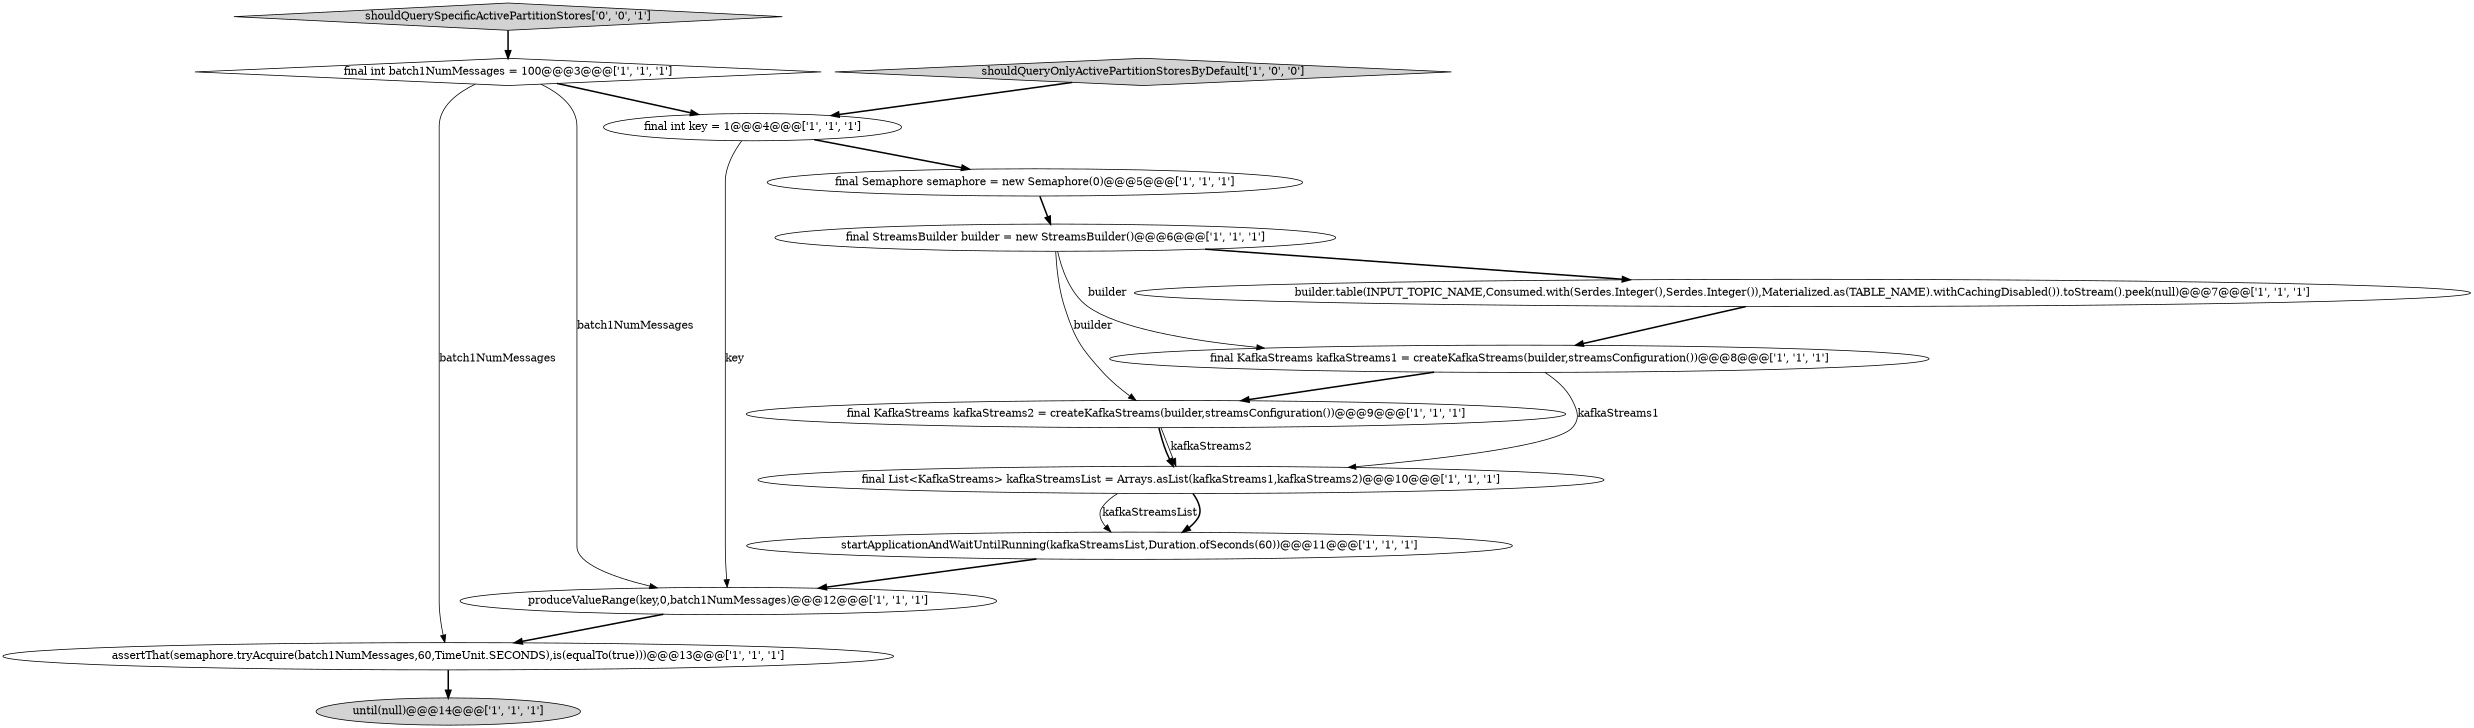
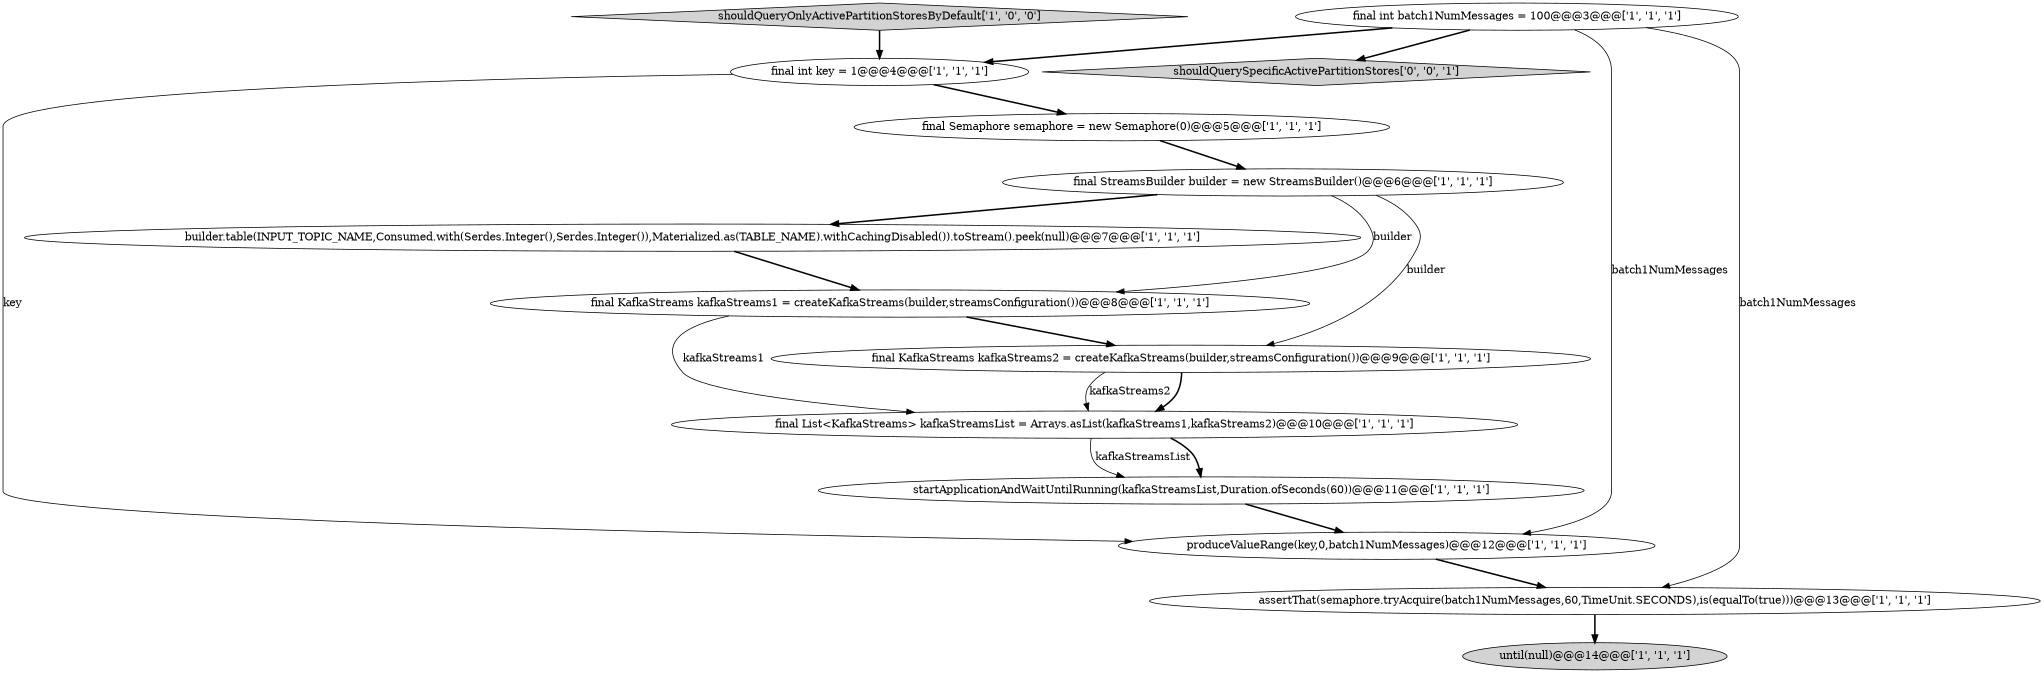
  digraph {
    node [fillcolor=white shape=ellipse style=filled]
    edge [style=bold]
    n1 [label="final Semaphore semaphore = new Semaphore(0)@@@5@@@['1', '1', '1']"]
    n2 [label="final StreamsBuilder builder = new StreamsBuilder()@@@6@@@['1', '1', '1']"]
    n3 [label="final KafkaStreams kafkaStreams2 = createKafkaStreams(builder,streamsConfiguration())@@@9@@@['1', '1', '1']"]
    n4 [label="final KafkaStreams kafkaStreams1 = createKafkaStreams(builder,streamsConfiguration())@@@8@@@['1', '1', '1']"]
    n5 [label="builder.table(INPUT_TOPIC_NAME,Consumed.with(Serdes.Integer(),Serdes.Integer()),Materialized.as(TABLE_NAME).withCachingDisabled()).toStream().peek(null)@@@7@@@['1', '1', '1']"]
-   n6 [label="final int batch1NumMessages = 100@@@3@@@['1', '1', '1']" shape=diamond]
+   n6 [label="final int batch1NumMessages = 100@@@3@@@['1', '1', '1']"]
    n7 [label="assertThat(semaphore.tryAcquire(batch1NumMessages,60,TimeUnit.SECONDS),is(equalTo(true)))@@@13@@@['1', '1', '1']"]
    n8 [label="final int key = 1@@@4@@@['1', '1', '1']"]
    n9 [label="produceValueRange(key,0,batch1NumMessages)@@@12@@@['1', '1', '1']"]
    n10 [fillcolor=lightgray label="until(null)@@@14@@@['1', '1', '1']"]
    n11 [fillcolor=lightgray label="shouldQueryOnlyActivePartitionStoresByDefault['1', '0', '0']" shape=diamond]
    n12 [label="final List<KafkaStreams> kafkaStreamsList = Arrays.asList(kafkaStreams1,kafkaStreams2)@@@10@@@['1', '1', '1']"]
    n13 [label="startApplicationAndWaitUntilRunning(kafkaStreamsList,Duration.ofSeconds(60))@@@11@@@['1', '1', '1']"]
    n14 [fillcolor=lightgray label="shouldQuerySpecificActivePartitionStores['0', '0', '1']" shape=diamond]
    n1 -> n2
    n2 -> n3 [label=builder style=solid]
    n2 -> n4 [label=builder style=solid]
    n2 -> n5
    n3 -> n12
    n3 -> n12 [label=kafkaStreams2 style=solid]
    n4 -> n3
    n4 -> n12 [label=kafkaStreams1 style=solid]
    n5 -> n4
    n6 -> n7 [label=batch1NumMessages style=solid]
    n6 -> n8
    n6 -> n9 [label=batch1NumMessages style=solid]
    n7 -> n10
    n8 -> n1
    n8 -> n9 [label=key style=solid]
    n9 -> n7
    n11 -> n8
    n12 -> n13 [label=kafkaStreamsList style=solid]
    n12 -> n13
    n13 -> n9
-   n14 -> n6
+   n6 -> n14
  }
